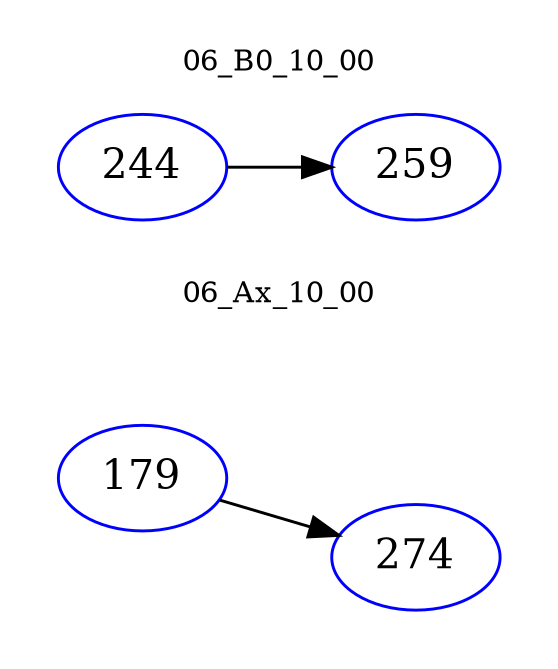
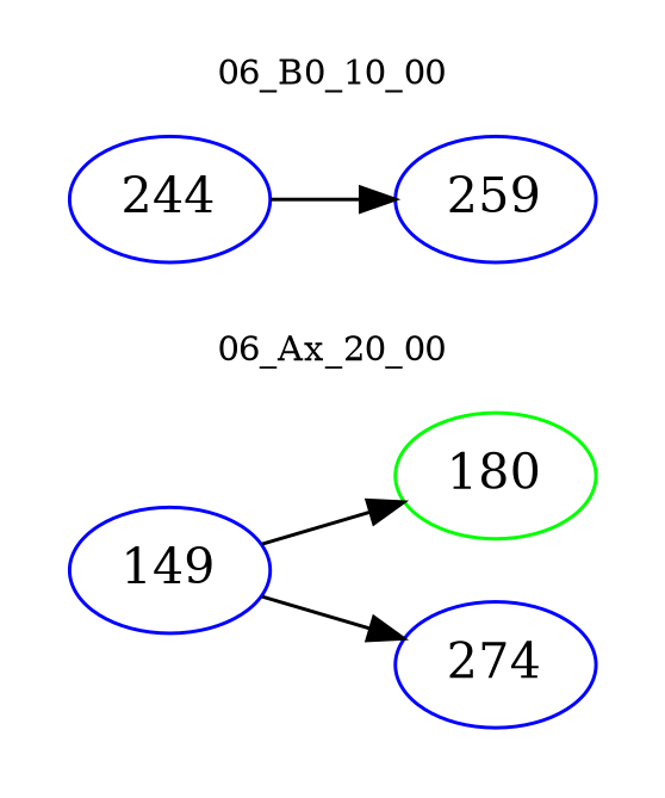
  digraph {
    rankdir=LR
    node [color=blue]
    edge [color=black]
-   n1 [label=179]
+   n1 [label=149]
    n2 [label=274]
+   n3 [color=green label=180]
    n4 [label=244]
    n5 [label=259]
    subgraph cluster_1 {
      color=white
      fontsize=10
-     label="06_Ax_10_00"
+     label="06_Ax_20_00"
      n1
      n2
+     n3
    }
    subgraph cluster_2 {
      color=white
      fontsize=10
      label="06_B0_10_00"
      n4
      n5
    }
    n1 -> n2
+   n1 -> n3
    n4 -> n5
  }
